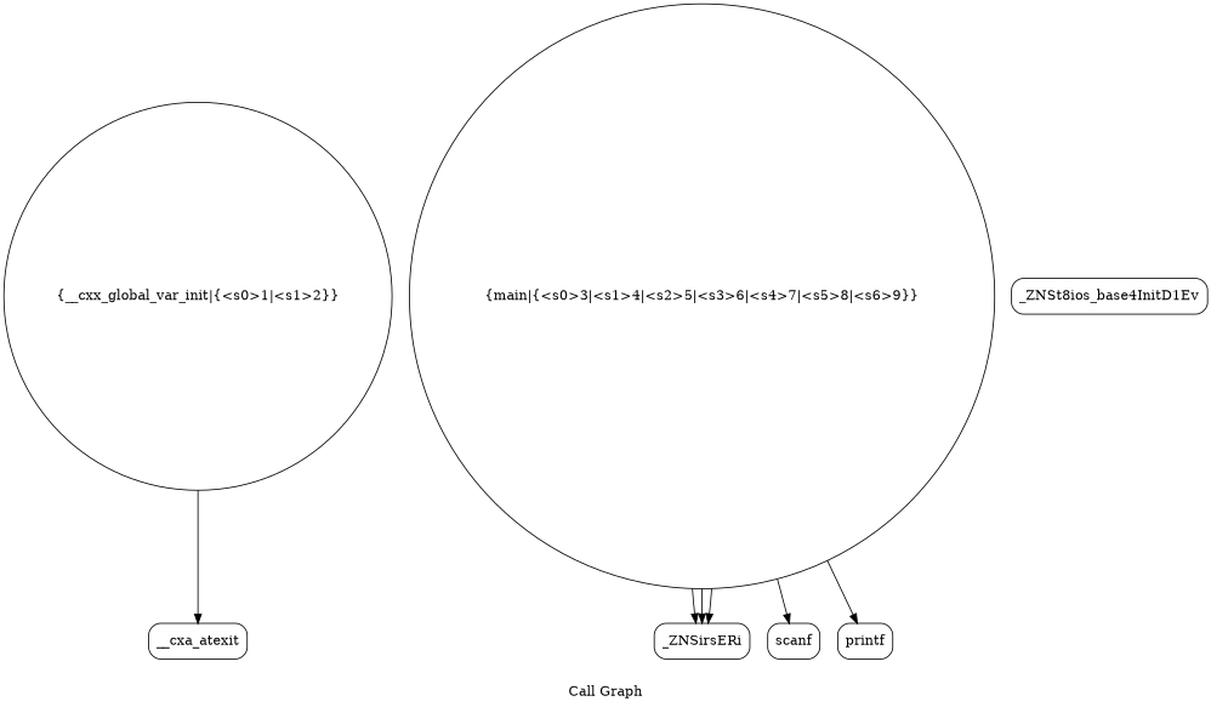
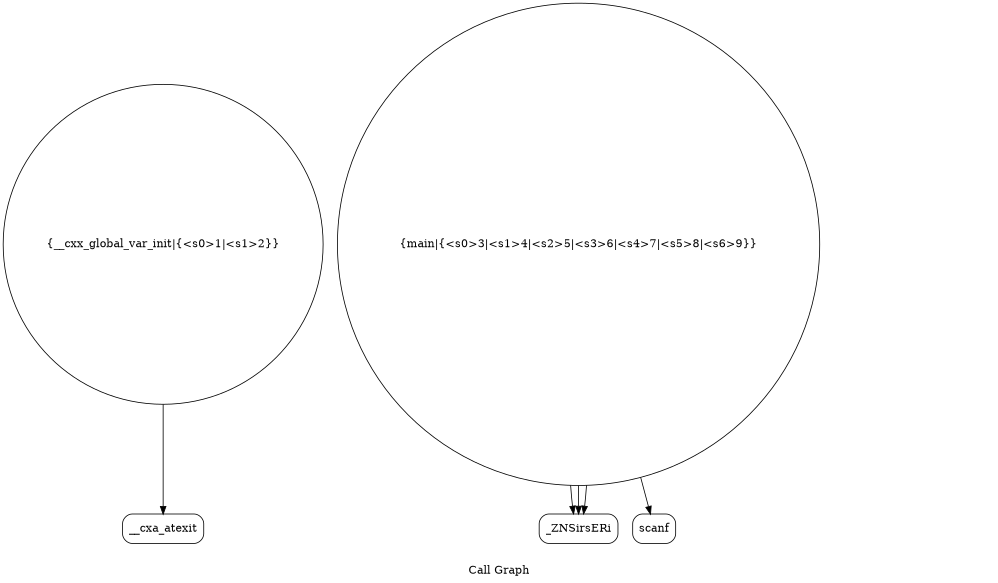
  digraph {
    label="Call Graph"
    node [shape=Mrecord]
    edge [color=black]
    n1 [label="{__cxx_global_var_init|{<s0>1|<s1>2}}" shape=circle]
    n2 [label="{__cxa_atexit}"]
    n3 [label="{_ZNSirsERi}"]
-   n4 [label="{_ZNSt8ios_base4InitD1Ev}"]
    n5 [label="{main|{<s0>3|<s1>4|<s2>5|<s3>6|<s4>7|<s5>8|<s6>9}}" shape=circle]
    n6 [label="{scanf}"]
-   n7 [label="{printf}"]
    n1 -> n2 [tailport=s1]
    n5 -> n3 [tailport=s3]
    n5 -> n3 [tailport=s4]
    n5 -> n3 [tailport=s5]
    n5 -> n6 [tailport=s2]
-   n5 -> n7 [tailport=s6]
  }
